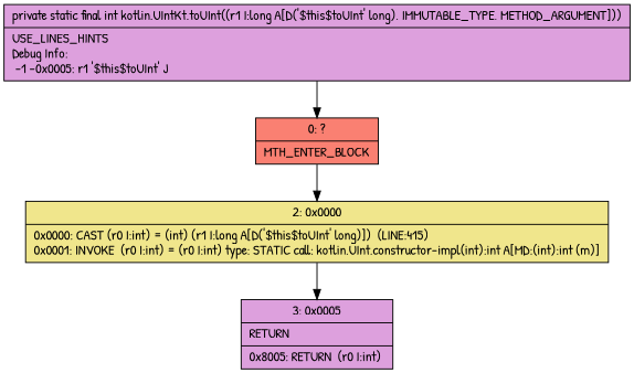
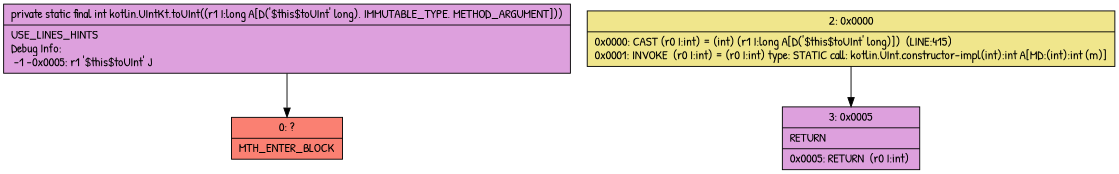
  digraph {
    fontname="Patrick Hand"
    node [fillcolor=plum fontname="Patrick Hand" shape=record style=filled]
    edge [fontname="Patrick Hand"]
    n1 [fillcolor=salmon label="{0\:\ ?|MTH_ENTER_BLOCK\l}"]
    n2 [fillcolor=khaki label="{2\:\ 0x0000|0x0000: CAST (r0 I:int) = (int) (r1 I:long A[D('$this$toUInt' long)])  (LINE:415)\l0x0001: INVOKE  (r0 I:int) = (r0 I:int) type: STATIC call: kotlin.UInt.constructor\-impl(int):int A[MD:(int):int (m)]\l}"]
-   n3 [label="{3\:\ 0x0005|RETURN\l|0x8005: RETURN  (r0 I:int) \l}"]
+   n3 [label="{3\:\ 0x0005|RETURN\l|0x0005: RETURN  (r0 I:int) \l}"]
    n4 [label="{private static final int kotlin.UIntKt.toUInt((r1 I:long A[D('$this$toUInt' long), IMMUTABLE_TYPE, METHOD_ARGUMENT]))  | USE_LINES_HINTS\lDebug Info:\l  \-1 \-0x0005: r1 '$this$toUInt' J\l}"]
-   n1 -> n2
    n2 -> n3
    n4 -> n1
  }
